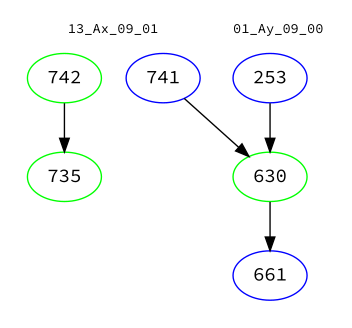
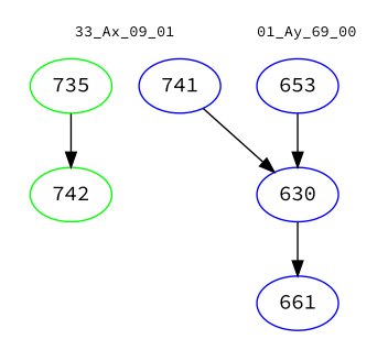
  digraph {
    fontname="Source Code Pro"
    node [color=blue fontname="Source Code Pro"]
    edge [color=black fontname="Source Code Pro"]
    n1 [label=741]
    n2 [color=green label=735]
    n3 [color=green label=742]
-   n4 [label=253]
-   n5 [color=green label=630]
+   n4 [label=653]
+   n5 [label=630]
    n6 [label=661]
    subgraph cluster_1 {
      color=white
      fontsize=10
-     label="13_Ax_09_01"
+     label="33_Ax_09_01"
      n1
      n2
      n3
    }
    subgraph cluster_2 {
      color=white
      fontsize=10
-     label="01_Ay_09_00"
+     label="01_Ay_69_00"
      n4
      n5
      n6
    }
    n1 -> n5
-   n3 -> n2
+   n2 -> n3
    n4 -> n5
    n5 -> n6
  }
